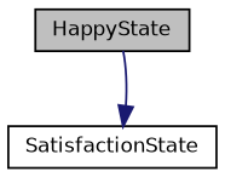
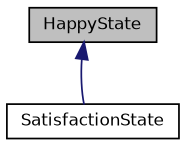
  digraph {
    node [color=black fontname=Helvetica fontsize=10 shape=record style=filled]
    n1 [fillcolor=grey75 fontcolor=black height=0.2 label=HappyState width=0.4]
    n2 [fillcolor=white height=0.2 label=SatisfactionState width=0.4]
-   n2 -> n1 [color=midnightblue dir=back fontname=Helvetica fontsize=10 labelfontname=Helvetica labelfontsize=10 style=solid]
+   n1 -> n2 [color=midnightblue dir=back fontname=Helvetica fontsize=10 labelfontname=Helvetica labelfontsize=10 style=solid]
  }
